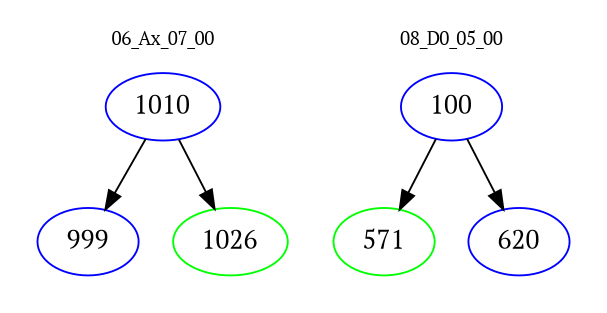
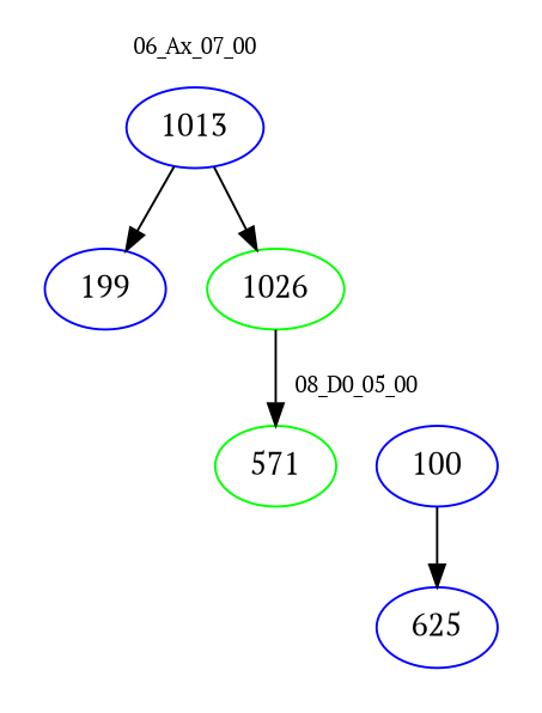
  digraph {
    fontname="PT Serif"
    node [color=blue fontname="PT Serif"]
    edge [color=black fontname="PT Serif"]
-   n1 [label=1010]
-   n2 [label=999]
+   n1 [label=1013]
+   n2 [label=199]
    n3 [color=green label=1026]
    n4 [label=100]
    n5 [color=green label=571]
-   n6 [label=620]
+   n6 [label=625]
    subgraph cluster_1 {
      color=white
      fontsize=10
      label="06_Ax_07_00"
      n1
      n2
      n3
    }
    subgraph cluster_2 {
      color=white
      fontsize=10
      label="08_D0_05_00"
      n4
      n5
      n6
    }
    n1 -> n2
    n1 -> n3
-   n4 -> n5
+   n3 -> n5
    n4 -> n6
  }
